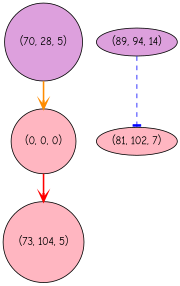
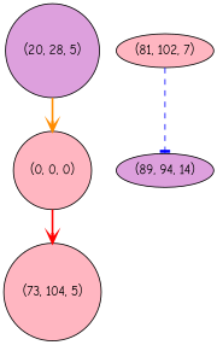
  digraph {
    fontname="Comic Neue"
    node [fillcolor=lightpink fontname="Comic Neue" shape=circle style=filled]
    edge [arrowhead=vee fontname="Comic Neue" style=bold]
    "(0, 0, 0)"
    "(73, 104, 5)"
-   "(20, 28, 5)" [fillcolor=plum label="(70, 28, 5)"]
+   "(20, 28, 5)" [fillcolor=plum]
    "(81, 102, 7)" [shape=ellipse]
    "(89, 94, 14)" [fillcolor=plum shape=ellipse]
    "(0, 0, 0)" -> "(73, 104, 5)" [color=red]
    "(20, 28, 5)" -> "(0, 0, 0)" [color=darkorange]
-   "(89, 94, 14)" -> "(81, 102, 7)" [arrowhead=tee color=blue style=dashed]
+   "(81, 102, 7)" -> "(89, 94, 14)" [arrowhead=tee color=blue style=dashed]
  }
